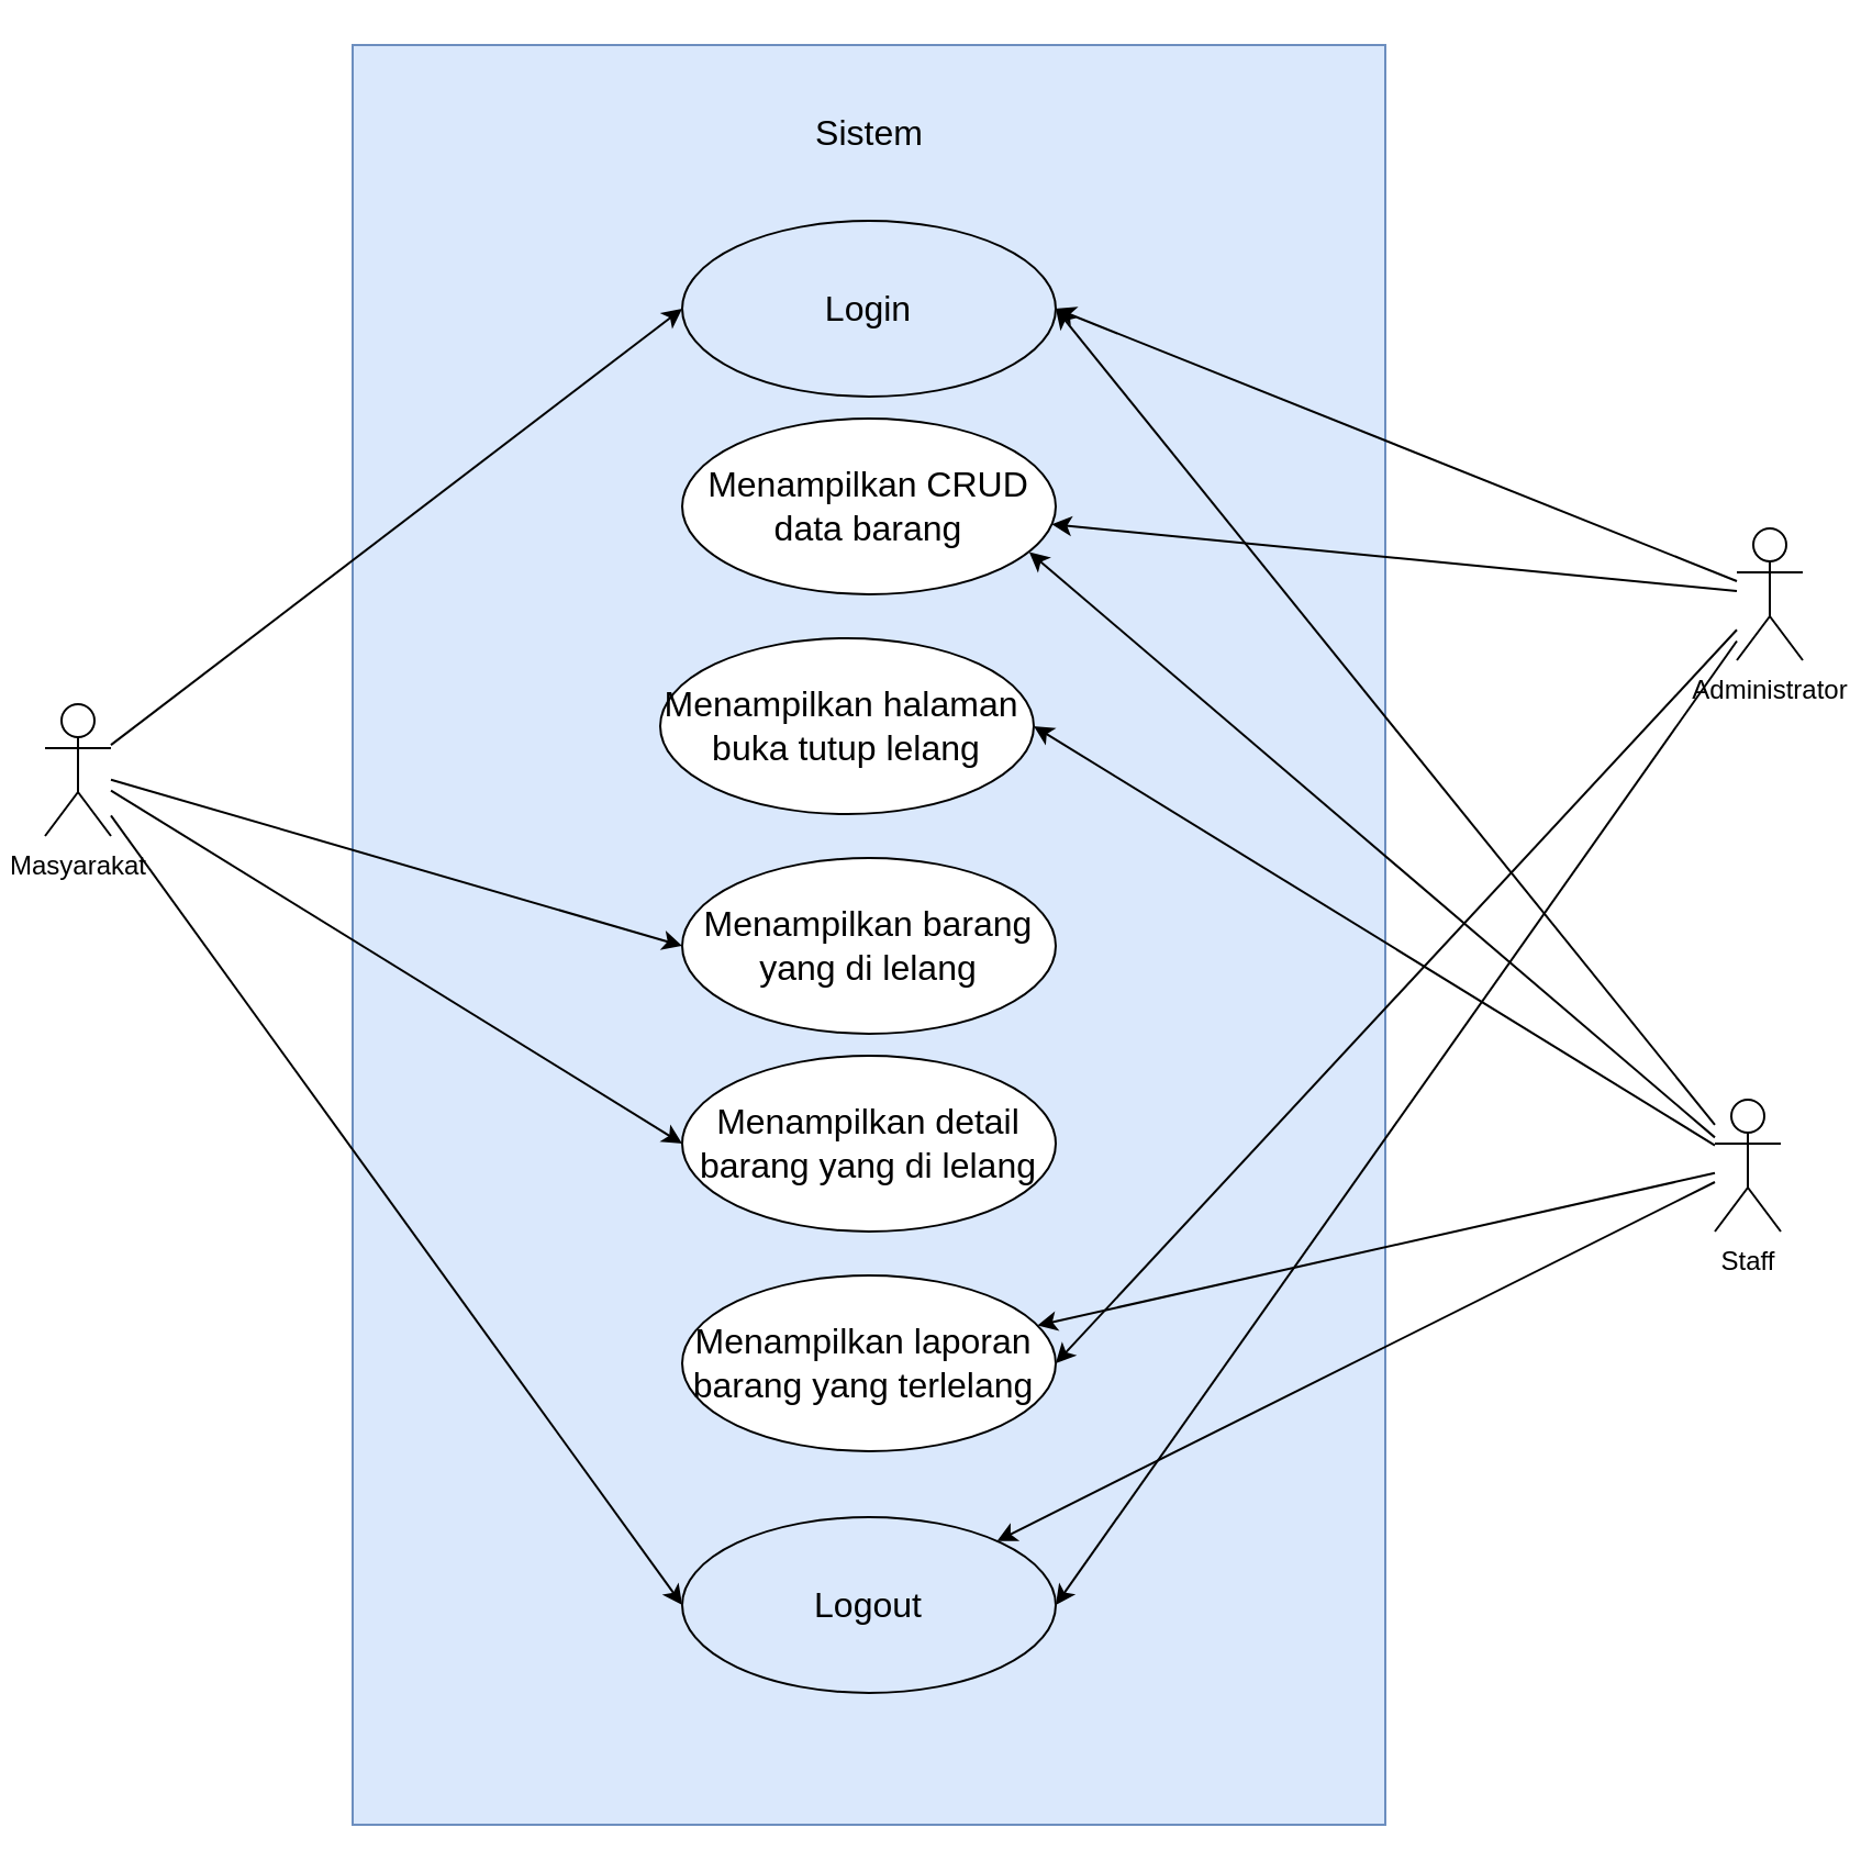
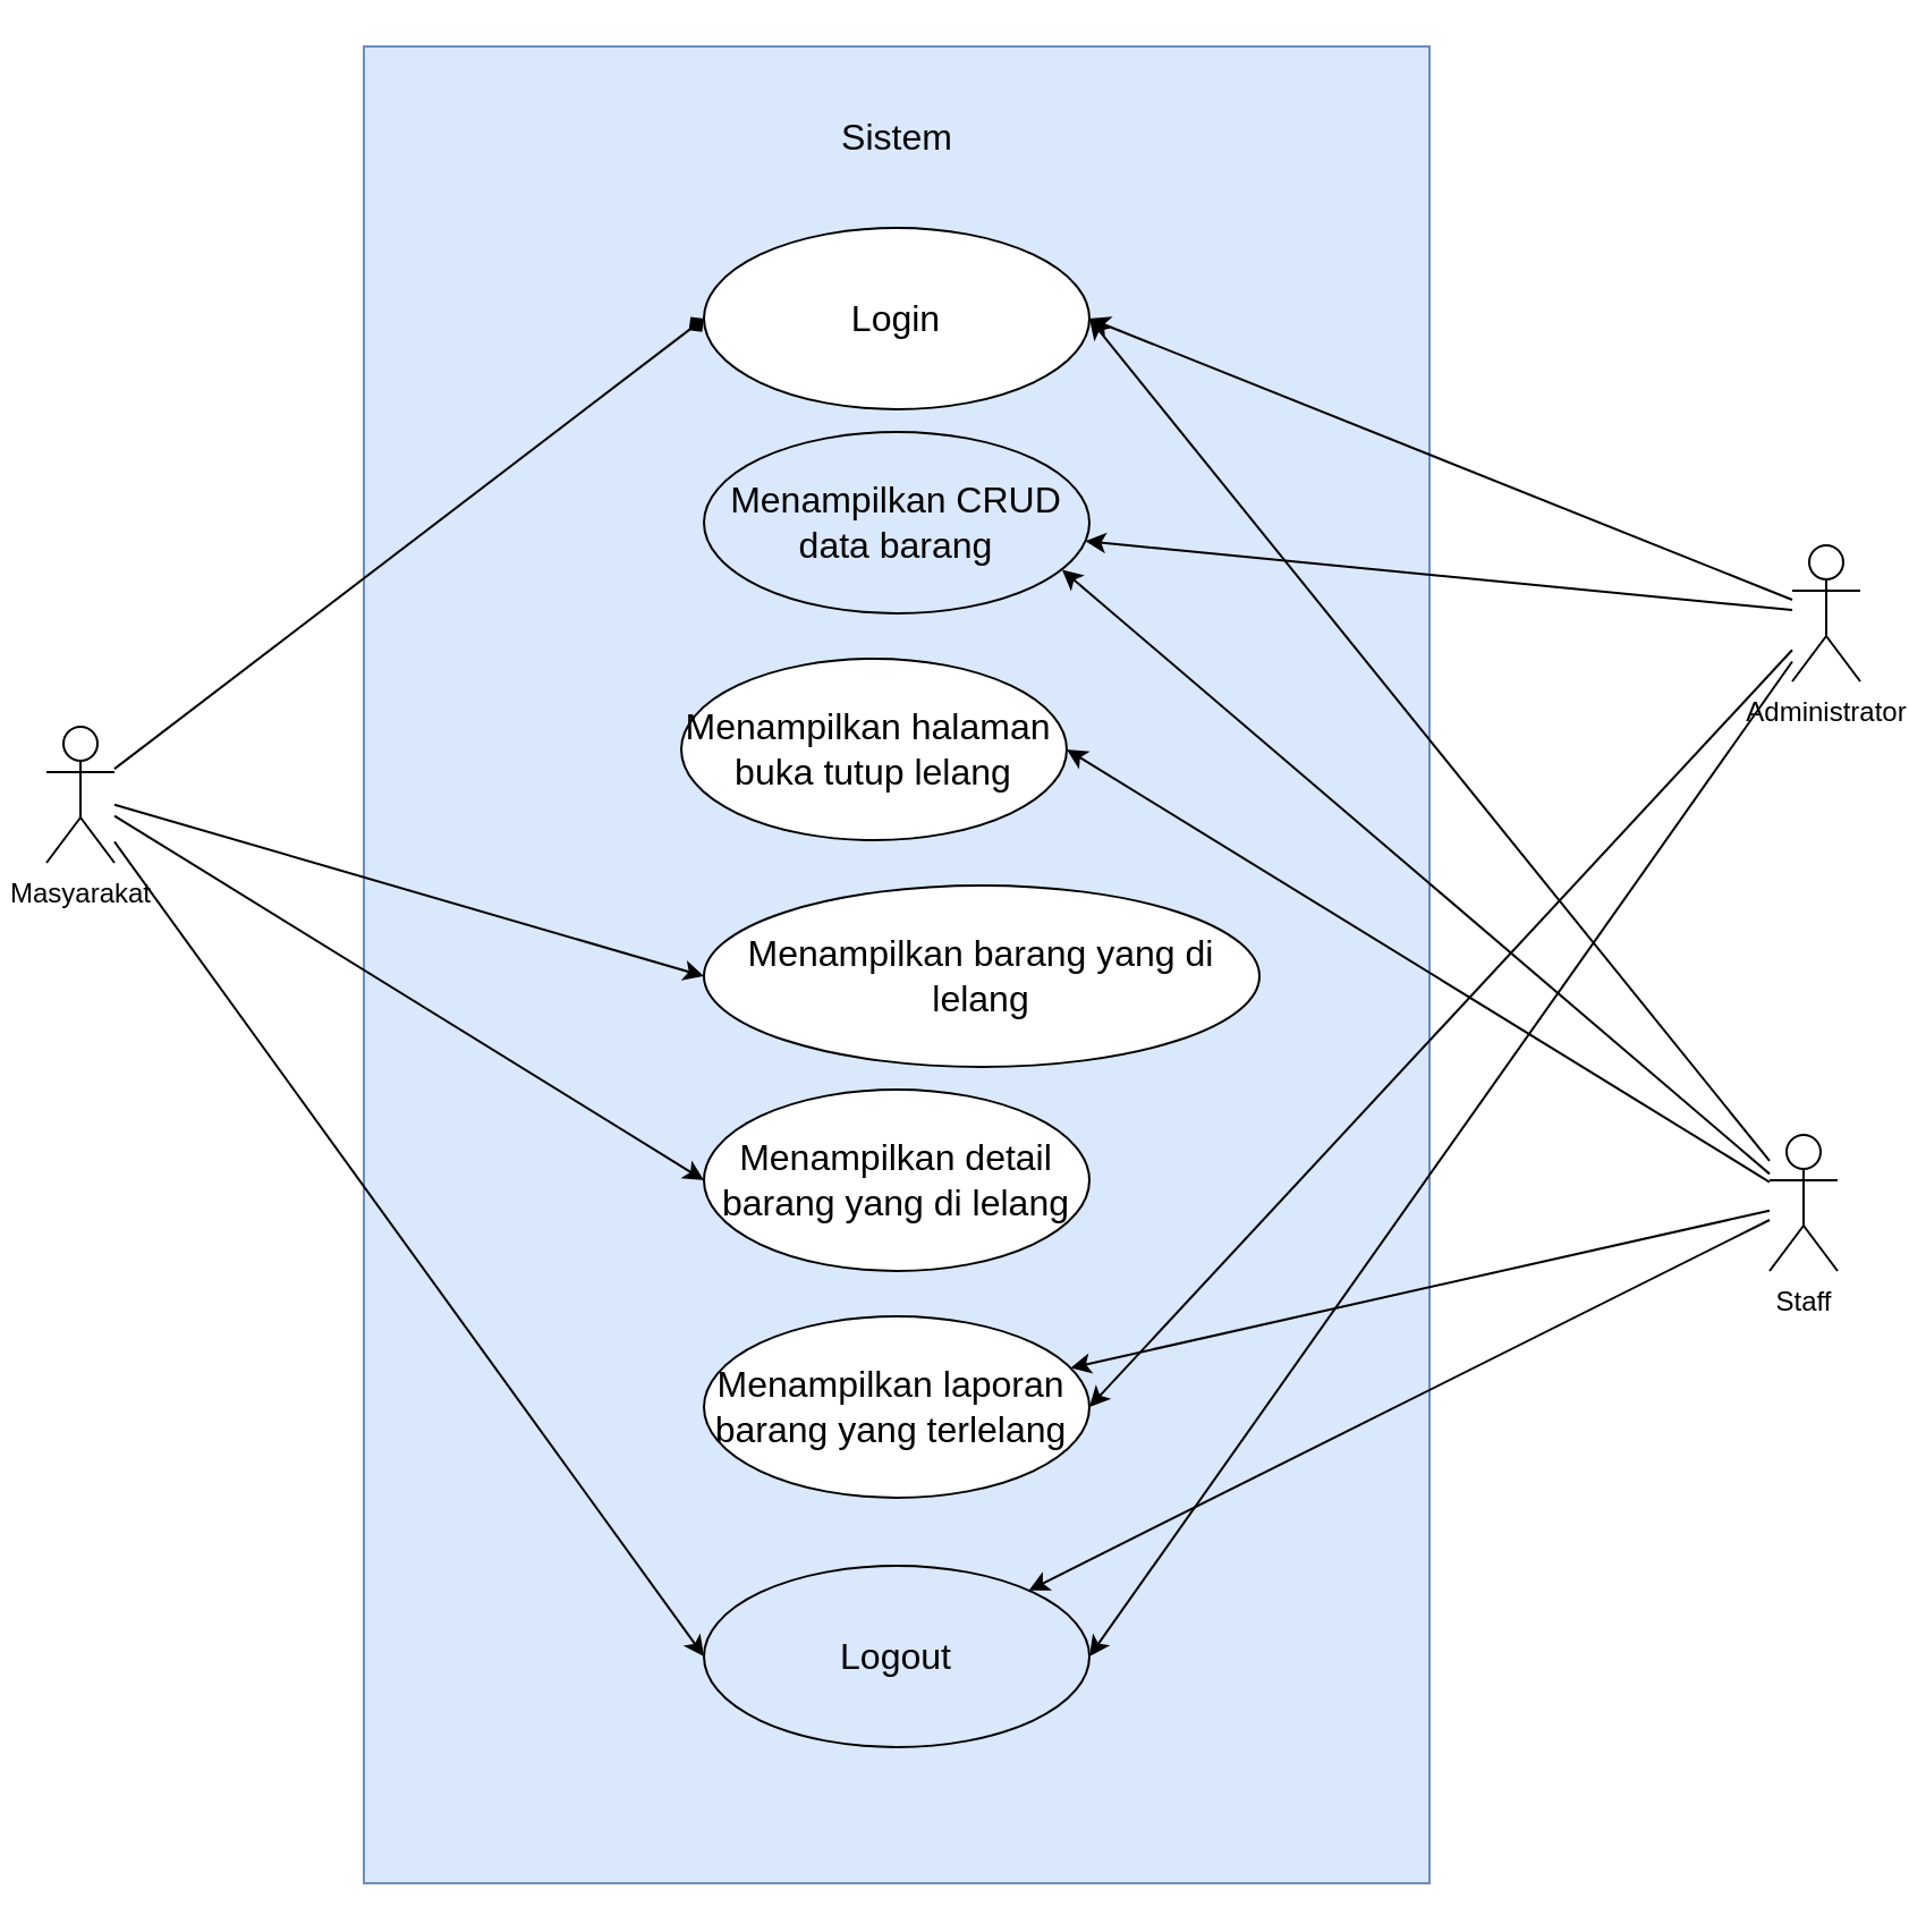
  <mxCell id="0" />
  <mxCell id="1" parent="0" />
  <mxCell id="2" value="" style="rounded=0;whiteSpace=wrap;html=1;fillColor=#dae8fc;strokeColor=#6c8ebf;" parent="1" vertex="1"><mxGeometry x="160" y="20" width="470" height="810" as="geometry" /></mxCell>
  <mxCell id="3" value="Administrator" style="shape=umlActor;verticalLabelPosition=bottom;verticalAlign=top;html=1;outlineConnect=0;" parent="1" vertex="1"><mxGeometry x="790" y="240" width="30" height="60" as="geometry" /></mxCell>
- <mxCell id="4" style="edgeStyle=none;rounded=0;orthogonalLoop=1;jettySize=auto;html=1;entryX=0;entryY=0.5;entryDx=0;entryDy=0;fontSize=16;" parent="1" source="8" target="16" edge="1"><mxGeometry relative="1" as="geometry" /></mxCell>
+ <mxCell id="4" style="edgeStyle=none;rounded=0;orthogonalLoop=1;jettySize=auto;html=1;entryX=0;entryY=0.5;entryDx=0;entryDy=0;fontSize=16;endArrow=diamond;" parent="1" source="8" target="16" edge="1"><mxGeometry relative="1" as="geometry" /></mxCell>
  <mxCell id="5" style="edgeStyle=none;rounded=0;orthogonalLoop=1;jettySize=auto;html=1;entryX=0;entryY=0.5;entryDx=0;entryDy=0;fontSize=16;" parent="1" source="8" target="20" edge="1"><mxGeometry relative="1" as="geometry" /></mxCell>
  <mxCell id="6" style="edgeStyle=none;rounded=0;orthogonalLoop=1;jettySize=auto;html=1;entryX=0;entryY=0.5;entryDx=0;entryDy=0;fontSize=16;" parent="1" source="8" target="18" edge="1"><mxGeometry relative="1" as="geometry" /></mxCell>
  <mxCell id="7" style="edgeStyle=none;rounded=0;orthogonalLoop=1;jettySize=auto;html=1;entryX=0;entryY=0.5;entryDx=0;entryDy=0;fontSize=16;" parent="1" source="8" target="22" edge="1"><mxGeometry relative="1" as="geometry" /></mxCell>
  <mxCell id="8" value="Masyarakat" style="shape=umlActor;verticalLabelPosition=bottom;verticalAlign=top;html=1;outlineConnect=0;" parent="1" vertex="1"><mxGeometry x="20" y="320" width="30" height="60" as="geometry" /></mxCell>
  <mxCell id="9" style="edgeStyle=none;rounded=0;orthogonalLoop=1;jettySize=auto;html=1;entryX=1;entryY=0.5;entryDx=0;entryDy=0;fontSize=16;" parent="1" source="14" target="16" edge="1"><mxGeometry relative="1" as="geometry" /></mxCell>
  <mxCell id="10" style="edgeStyle=none;rounded=0;orthogonalLoop=1;jettySize=auto;html=1;entryX=0.929;entryY=0.759;entryDx=0;entryDy=0;entryPerimeter=0;fontSize=16;" parent="1" source="14" target="19" edge="1"><mxGeometry relative="1" as="geometry" /></mxCell>
  <mxCell id="11" style="edgeStyle=none;rounded=0;orthogonalLoop=1;jettySize=auto;html=1;entryX=1;entryY=0.5;entryDx=0;entryDy=0;fontSize=16;" parent="1" source="14" target="17" edge="1"><mxGeometry relative="1" as="geometry" /></mxCell>
  <mxCell id="12" style="edgeStyle=none;rounded=0;orthogonalLoop=1;jettySize=auto;html=1;fontSize=16;" parent="1" source="14" target="21" edge="1"><mxGeometry relative="1" as="geometry" /></mxCell>
  <mxCell id="13" style="edgeStyle=none;rounded=0;orthogonalLoop=1;jettySize=auto;html=1;fontSize=16;" parent="1" source="14" target="22" edge="1"><mxGeometry relative="1" as="geometry" /></mxCell>
  <mxCell id="14" value="Staff" style="shape=umlActor;verticalLabelPosition=bottom;verticalAlign=top;html=1;outlineConnect=0;" parent="1" vertex="1"><mxGeometry x="780" y="500" width="30" height="60" as="geometry" /></mxCell>
  <mxCell id="15" value="&lt;font style=&quot;font-size: 16px;&quot;&gt;Sistem&lt;/font&gt;" style="text;html=1;strokeColor=none;fillColor=none;align=center;verticalAlign=middle;whiteSpace=wrap;rounded=0;" parent="1" vertex="1"><mxGeometry x="337.5" y="20" width="115" height="80" as="geometry" /></mxCell>
- <mxCell id="16" value="Login" style="ellipse;whiteSpace=wrap;html=1;fontSize=16;fillColor=#dae8fc;" parent="1" vertex="1"><mxGeometry x="310" y="100" width="170" height="80" as="geometry" /></mxCell>
+ <mxCell id="16" value="Login" style="ellipse;whiteSpace=wrap;html=1;fontSize=16;" parent="1" vertex="1"><mxGeometry x="310" y="100" width="170" height="80" as="geometry" /></mxCell>
  <mxCell id="17" value="Menampilkan halaman&amp;nbsp;&lt;br&gt;buka tutup lelang" style="ellipse;whiteSpace=wrap;html=1;fontSize=16;" parent="1" vertex="1"><mxGeometry x="300" y="290" width="170" height="80" as="geometry" /></mxCell>
  <mxCell id="18" value="Menampilkan detail barang yang di lelang" style="ellipse;whiteSpace=wrap;html=1;fontSize=16;" parent="1" vertex="1"><mxGeometry x="310" y="480" width="170" height="80" as="geometry" /></mxCell>
- <mxCell id="19" value="Menampilkan CRUD data barang" style="ellipse;whiteSpace=wrap;html=1;fontSize=16;" parent="1" vertex="1"><mxGeometry x="310" y="190" width="170" height="80" as="geometry" /></mxCell>
- <mxCell id="20" value="Menampilkan barang yang di lelang" style="ellipse;whiteSpace=wrap;html=1;fontSize=16;" parent="1" vertex="1"><mxGeometry x="310" y="390" width="170" height="80" as="geometry" /></mxCell>
+ <mxCell id="19" value="Menampilkan CRUD data barang" style="ellipse;whiteSpace=wrap;html=1;fontSize=16;fillColor=#dae8fc;" parent="1" vertex="1"><mxGeometry x="310" y="190" width="170" height="80" as="geometry" /></mxCell>
+ <mxCell id="20" value="Menampilkan barang yang di lelang" style="ellipse;whiteSpace=wrap;html=1;fontSize=16;" parent="1" vertex="1"><mxGeometry x="310" y="390" width="245" height="80" as="geometry" /></mxCell>
  <mxCell id="21" value="Menampilkan laporan&amp;nbsp;&lt;br&gt;barang yang terlelang&amp;nbsp;" style="ellipse;whiteSpace=wrap;html=1;fontSize=16;" parent="1" vertex="1"><mxGeometry x="310" y="580" width="170" height="80" as="geometry" /></mxCell>
  <mxCell id="22" value="Logout" style="ellipse;whiteSpace=wrap;html=1;fontSize=16;fillColor=#dae8fc;" parent="1" vertex="1"><mxGeometry x="310" y="690" width="170" height="80" as="geometry" /></mxCell>
  <mxCell id="23" style="rounded=0;orthogonalLoop=1;jettySize=auto;html=1;entryX=1;entryY=0.5;entryDx=0;entryDy=0;fontSize=16;" parent="1" source="3" target="16" edge="1"><mxGeometry relative="1" as="geometry" /></mxCell>
  <mxCell id="24" style="edgeStyle=none;rounded=0;orthogonalLoop=1;jettySize=auto;html=1;entryX=1;entryY=0.5;entryDx=0;entryDy=0;fontSize=16;" parent="1" source="3" target="22" edge="1"><mxGeometry relative="1" as="geometry" /></mxCell>
  <mxCell id="25" style="edgeStyle=none;rounded=0;orthogonalLoop=1;jettySize=auto;html=1;fontSize=16;" parent="1" source="3" target="19" edge="1"><mxGeometry relative="1" as="geometry" /></mxCell>
  <mxCell id="26" style="edgeStyle=none;rounded=0;orthogonalLoop=1;jettySize=auto;html=1;entryX=1;entryY=0.5;entryDx=0;entryDy=0;fontSize=16;" parent="1" source="3" target="21" edge="1"><mxGeometry relative="1" as="geometry" /></mxCell>
  <mxCell id="27" style="edgeStyle=none;rounded=0;orthogonalLoop=1;jettySize=auto;html=1;entryX=1;entryY=1;entryDx=0;entryDy=0;entryPerimeter=0;fontSize=16;" parent="1" source="14" target="14" edge="1"><mxGeometry relative="1" as="geometry" /></mxCell>
